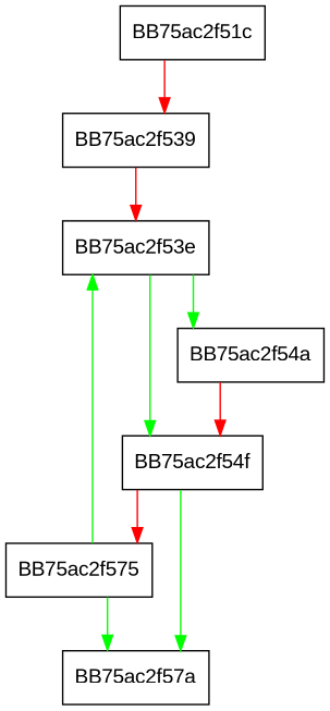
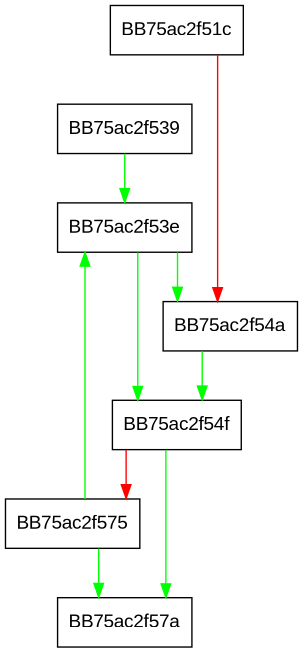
  digraph {
    fontname="Liberation Sans"
    splines=ortho
    node [fontname="Liberation Sans" shape=box]
    edge [color=green fontname="Liberation Sans"]
    BB75ac2f51c
    BB75ac2f539
    BB75ac2f53e
    BB75ac2f54f
    BB75ac2f54a
    BB75ac2f57a
    BB75ac2f575
-   BB75ac2f51c -> BB75ac2f539 [color=red]
-   BB75ac2f539 -> BB75ac2f53e [color=red]
+   BB75ac2f51c -> BB75ac2f54a [color=red]
+   BB75ac2f539 -> BB75ac2f53e
    BB75ac2f53e -> BB75ac2f54f
    BB75ac2f53e -> BB75ac2f54a
    BB75ac2f54f -> BB75ac2f57a
    BB75ac2f54f -> BB75ac2f575 [color=red]
-   BB75ac2f54a -> BB75ac2f54f [color=red]
+   BB75ac2f54a -> BB75ac2f54f
    BB75ac2f575 -> BB75ac2f53e
    BB75ac2f575 -> BB75ac2f57a
  }
